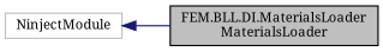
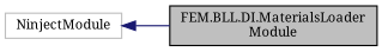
  digraph {
    rankdir=LR
    fontname="Noto Serif"
    node [fontname="Noto Serif" fontsize=10 shape=record style=filled]
-   n1 [color=black fillcolor=grey75 fontcolor=black height=0.2 label="FEM.BLL.DI.MaterialsLoader\lMaterialsLoader" width=0.4]
+   n1 [color=black fillcolor=grey75 fontcolor=black height=0.2 label="FEM.BLL.DI.MaterialsLoader\lModule" width=0.4]
    n2 [color=grey75 fillcolor=white height=0.2 label=NinjectModule width=0.4]
    n2 -> n1 [color=midnightblue dir=back fontname="Noto Serif" fontsize=10 labelfontname=Helvetica labelfontsize=10 style=solid]
  }
